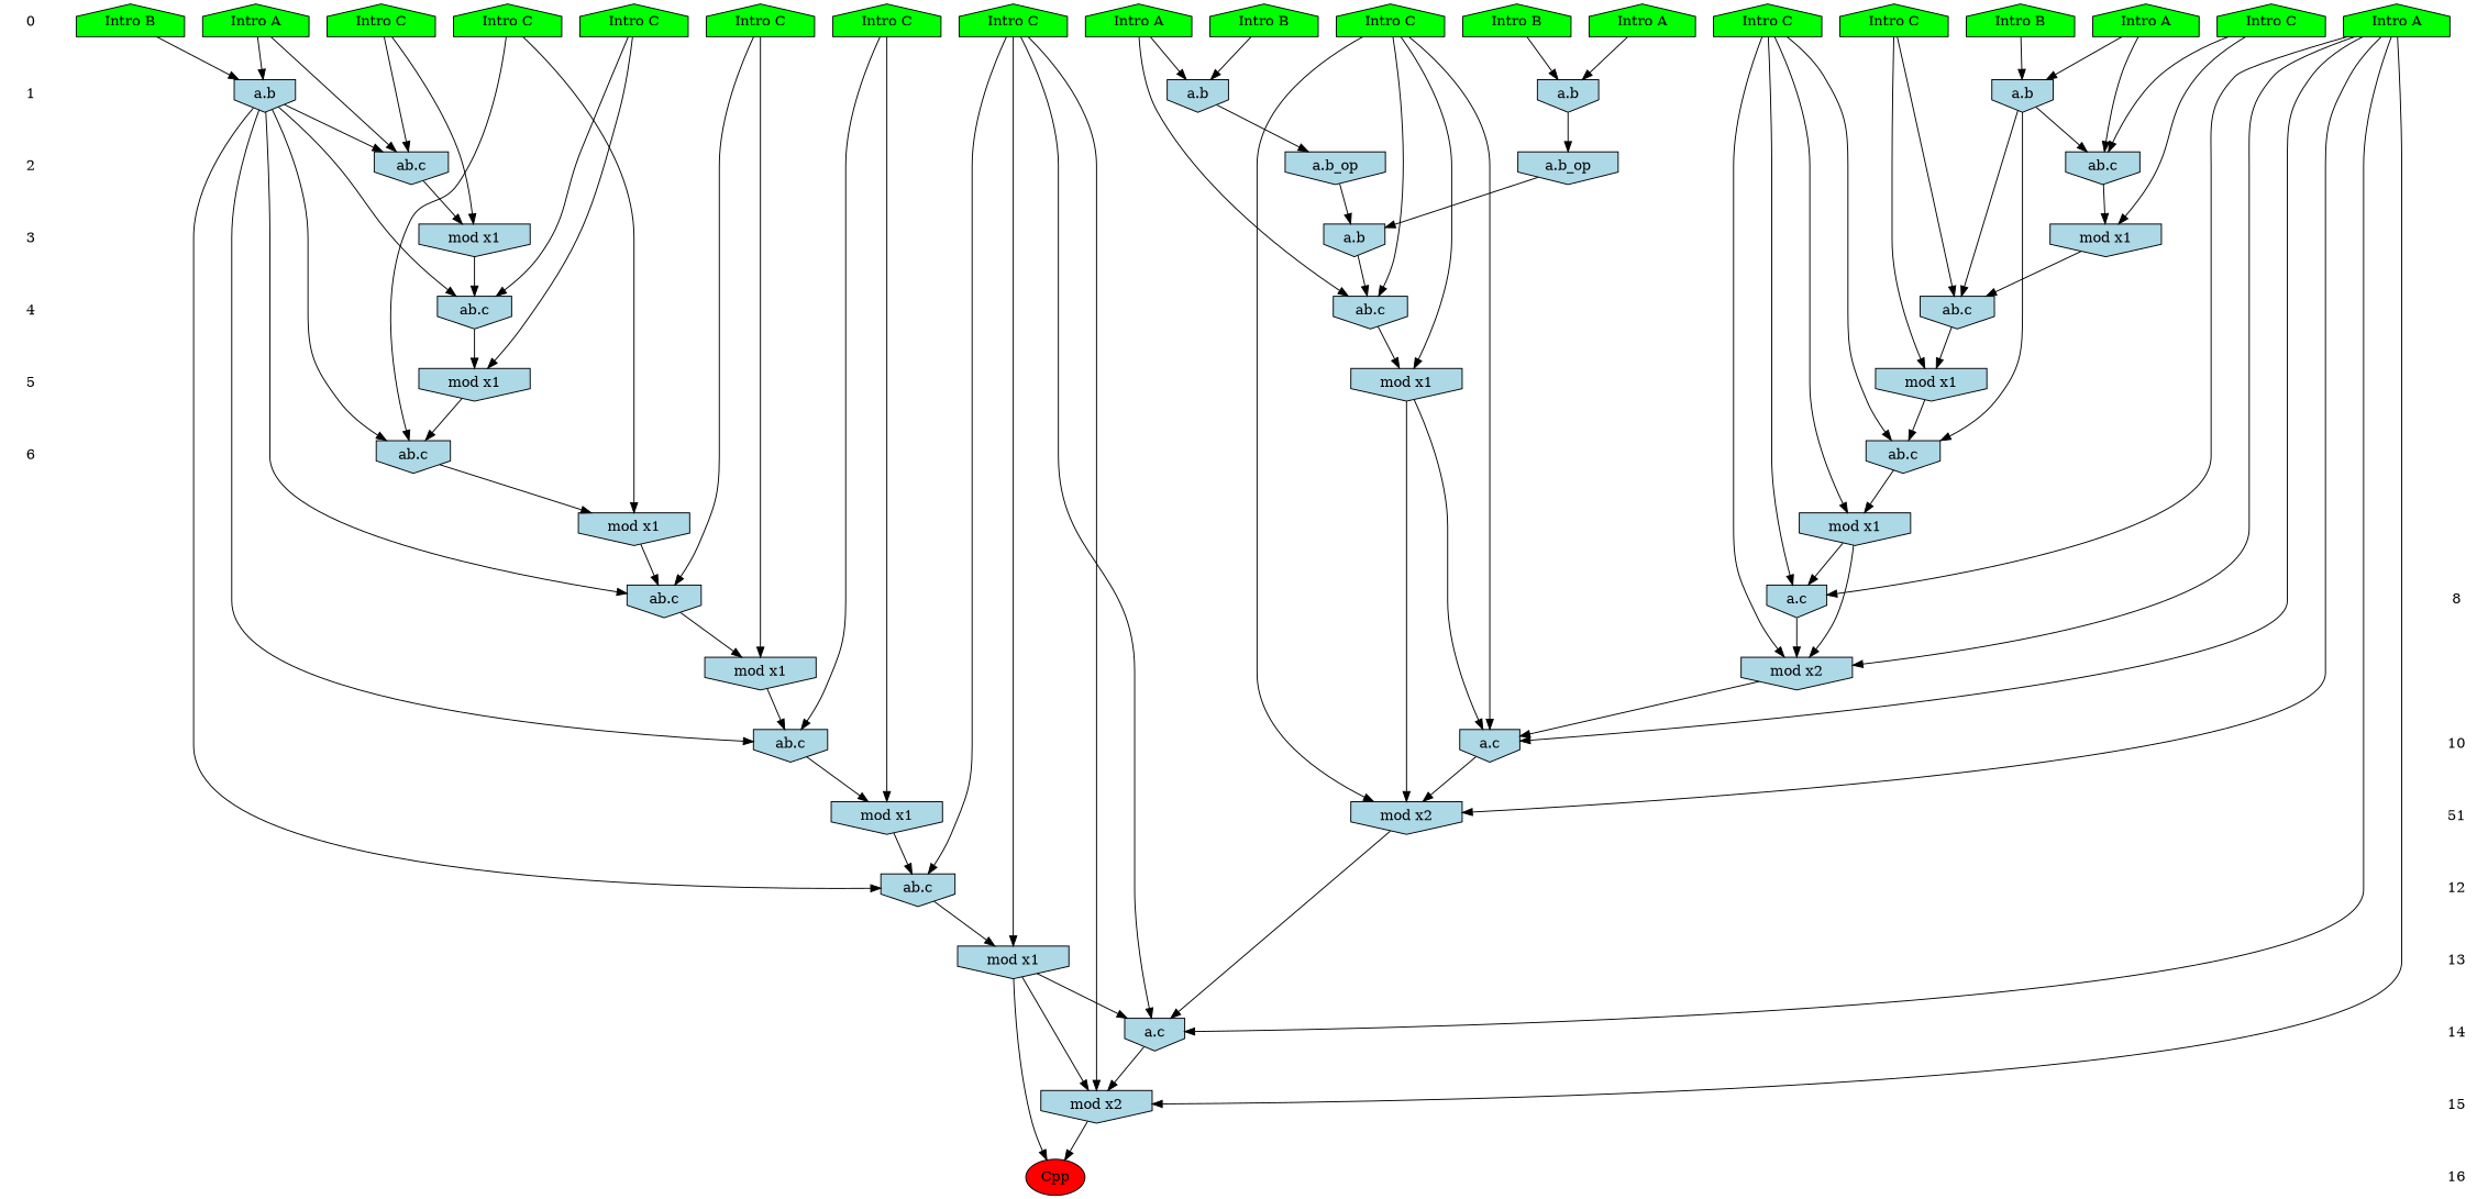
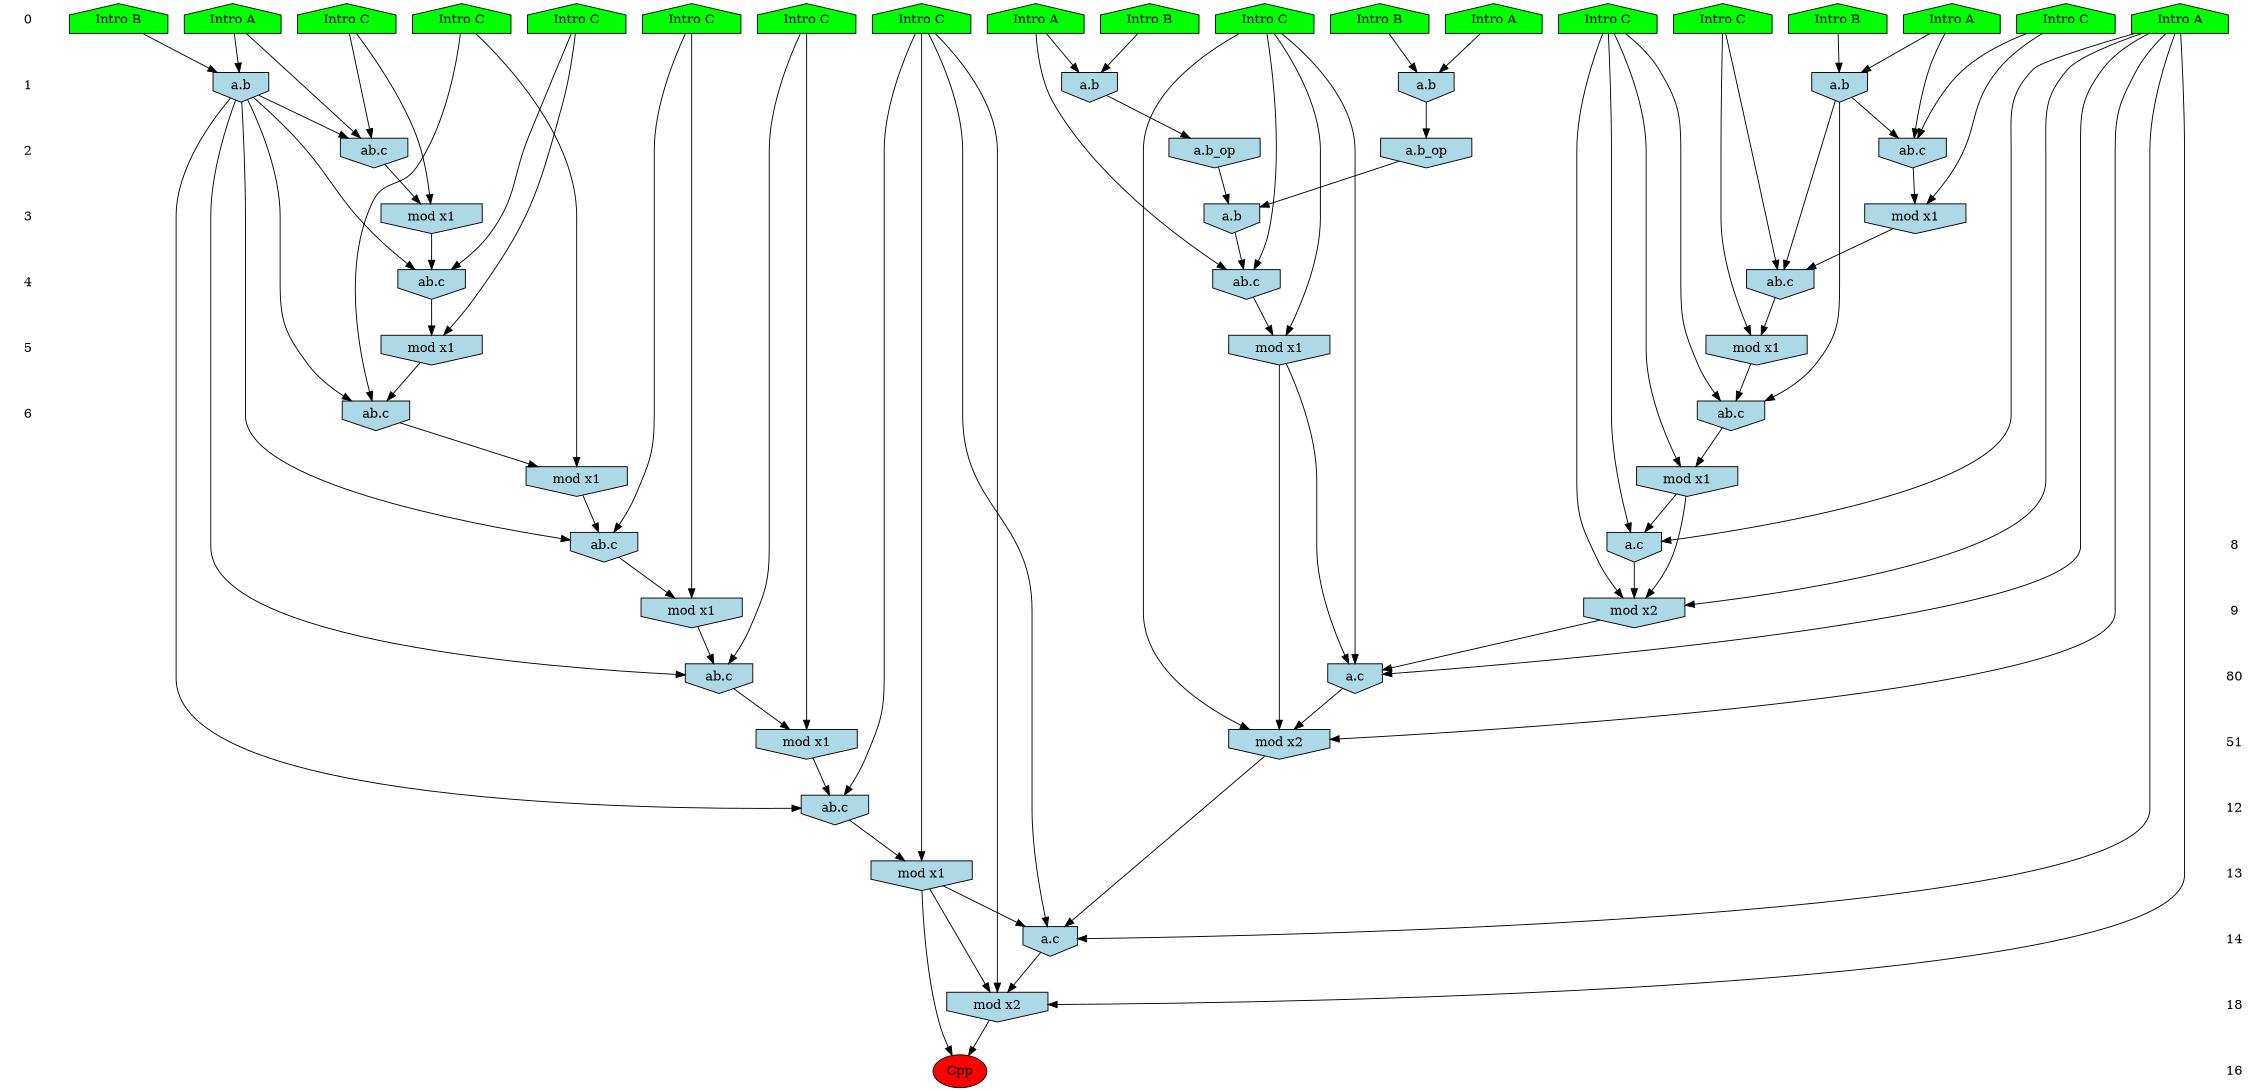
  digraph {
    ranksep=.5
    node [shape=invhouse fillcolor=lightblue style=filled]
    0 [shape=plaintext fillcolor="" style=""]
    n2 [fillcolor=green label="Intro A" shape=house]
    n3 [fillcolor=green label="Intro A" shape=house]
    n4 [fillcolor=green label="Intro A" shape=house]
    n5 [fillcolor=green label="Intro A" shape=house]
    n6 [fillcolor=green label="Intro B" shape=house]
    n7 [fillcolor=green label="Intro B" shape=house]
    n8 [fillcolor=green label="Intro B" shape=house]
    n9 [fillcolor=green label="Intro A" shape=house]
    n10 [fillcolor=green label="Intro B" shape=house]
    n11 [fillcolor=green label="Intro C" shape=house]
    n12 [fillcolor=green label="Intro C" shape=house]
    n13 [fillcolor=green label="Intro C" shape=house]
    n14 [fillcolor=green label="Intro C" shape=house]
    n15 [fillcolor=green label="Intro C" shape=house]
    n16 [fillcolor=green label="Intro C" shape=house]
    n17 [fillcolor=green label="Intro C" shape=house]
    n18 [fillcolor=green label="Intro C" shape=house]
    n19 [fillcolor=green label="Intro C" shape=house]
    n20 [fillcolor=green label="Intro C" shape=house]
    1 [shape=plaintext fillcolor="" style=""]
    n22 [label="a.b"]
    n23 [label="a.b"]
    n24 [label="a.b"]
    n25 [label="a.b"]
    2 [shape=plaintext fillcolor="" style=""]
    n27 [label="ab.c"]
    n28 [label="a.b_op"]
    n29 [label="ab.c"]
    n30 [label="a.b_op"]
    3 [shape=plaintext fillcolor="" style=""]
    n32 [label="mod x1"]
    n33 [label="mod x1"]
    n34 [label="a.b"]
    4 [shape=plaintext fillcolor="" style=""]
    n36 [label="ab.c"]
    n37 [label="ab.c"]
    n38 [label="ab.c"]
    5 [shape=plaintext fillcolor="" style=""]
    n40 [label="mod x1"]
    n41 [label="mod x1"]
    n42 [label="mod x1"]
    6 [shape=plaintext fillcolor="" style=""]
    n44 [label="ab.c"]
    n45 [label="ab.c"]
    n46 [label="mod x1"]
    n47 [label="mod x1"]
    8 [shape=plaintext fillcolor="" style=""]
    n49 [label="a.c"]
    n50 [label="ab.c"]
+   9 [shape=plaintext fillcolor="" style=""]
    n52 [label="mod x2"]
    n53 [label="mod x1"]
-   10 [shape=plaintext fillcolor="" style=""]
+   10 [shape=plaintext label=80 fillcolor="" style=""]
    n55 [label="ab.c"]
    n56 [label="a.c"]
    n57 [label=51 shape=plaintext fillcolor="" style=""]
    n58 [label="mod x1"]
    n59 [label="mod x2"]
    12 [shape=plaintext fillcolor="" style=""]
    n61 [label="ab.c"]
    13 [shape=plaintext fillcolor="" style=""]
    n63 [label="mod x1"]
    14 [shape=plaintext fillcolor="" style=""]
    n65 [label="a.c"]
-   15 [shape=plaintext fillcolor="" style=""]
+   15 [shape=plaintext label=18 fillcolor="" style=""]
    n67 [label="mod x2"]
    16 [shape=plaintext fillcolor="" style=""]
    n69 [fillcolor=red label=Cpp shape=""]
    subgraph sub_1 {
      rank=same
      0
      n2
      n3
      n4
      n5
      n6
      n7
      n8
      n9
      n10
      n11
      n12
      n13
      n14
      n15
      n16
      n17
      n18
      n19
      n20
    }
    subgraph sub_2 {
      rank=same
      1
      n22
      n23
      n24
      n25
    }
    subgraph sub_3 {
      rank=same
      2
      n27
      n28
      n29
      n30
    }
    subgraph sub_4 {
      rank=same
      3
      n32
      n33
      n34
    }
    subgraph sub_5 {
      rank=same
      4
      n36
      n37
      n38
    }
    subgraph sub_6 {
      rank=same
      5
      n40
      n41
      n42
    }
    subgraph sub_7 {
      rank=same
      6
      n44
      n45
    }
    subgraph sub_8 {
      rank=same
      n46
      n47
    }
    subgraph sub_9 {
      rank=same
      8
      n49
      n50
    }
    subgraph sub_10 {
      rank=same
+     9
      n52
      n53
    }
    subgraph sub_11 {
      rank=same
      10
      n55
      n56
    }
    subgraph sub_12 {
      rank=same
      n57
      n58
      n59
    }
    subgraph sub_13 {
      rank=same
      12
      n61
    }
    subgraph sub_14 {
      rank=same
      13
      n63
    }
    subgraph sub_15 {
      rank=same
      14
      n65
    }
    subgraph sub_16 {
      rank=same
      15
      n67
    }
    subgraph sub_17 {
      rank=same
      16
      n69
    }
    0 -> 1 [style=invis]
    n2 -> n49
    n2 -> n52
    n2 -> n56
    n2 -> n59
    n2 -> n65
    n2 -> n67
    n3 -> n25
    n3 -> n29
    n4 -> n23
    n4 -> n27
    n5 -> n24
    n5 -> n38
    n6 -> n25
    n7 -> n23
    n8 -> n22
    n9 -> n22
    n10 -> n24
    n11 -> n45
    n11 -> n47
    n12 -> n27
    n12 -> n32
    n13 -> n50
    n13 -> n53
    n14 -> n61
    n14 -> n63
    n14 -> n65
    n14 -> n67
    n15 -> n37
    n15 -> n41
    n16 -> n36
    n16 -> n40
    n17 -> n29
    n17 -> n33
    n18 -> n44
    n18 -> n46
    n18 -> n49
    n18 -> n52
    n19 -> n38
    n19 -> n42
    n19 -> n56
    n19 -> n59
    n20 -> n55
    n20 -> n58
    1 -> 2 [style=invis]
    n22 -> n30
    n23 -> n27
    n23 -> n36
    n23 -> n44
    n24 -> n28
    n25 -> n29
    n25 -> n37
    n25 -> n45
    n25 -> n50
    n25 -> n55
    n25 -> n61
    2 -> 3 [style=invis]
    n27 -> n32
    n28 -> n34
    n29 -> n33
    n30 -> n34
    3 -> 4 [style=invis]
    n32 -> n36
    n33 -> n37
    n34 -> n38
    4 -> 5 [style=invis]
    n36 -> n40
    n37 -> n41
    n38 -> n42
    5 -> 6 [style=invis]
    n40 -> n44
    n41 -> n45
    n42 -> n56
    n42 -> n59
    n44 -> n46
    n45 -> n47
    n46 -> n49
    n46 -> n52
    n47 -> n50
+   8 -> 9 [style=invis]
    n49 -> n52
    n50 -> n53
+   9 -> 10 [style=invis]
    n52 -> n56
    n53 -> n55
    10 -> n57 [style=invis]
    n55 -> n58
    n56 -> n59
    n57 -> 12 [style=invis]
    n58 -> n61
    n59 -> n65
    12 -> 13 [style=invis]
    n61 -> n63
    13 -> 14 [style=invis]
    n63 -> n65
    n63 -> n67
    n63 -> n69
    14 -> 15 [style=invis]
    n65 -> n67
    15 -> 16 [style=invis]
    n67 -> n69
  }
